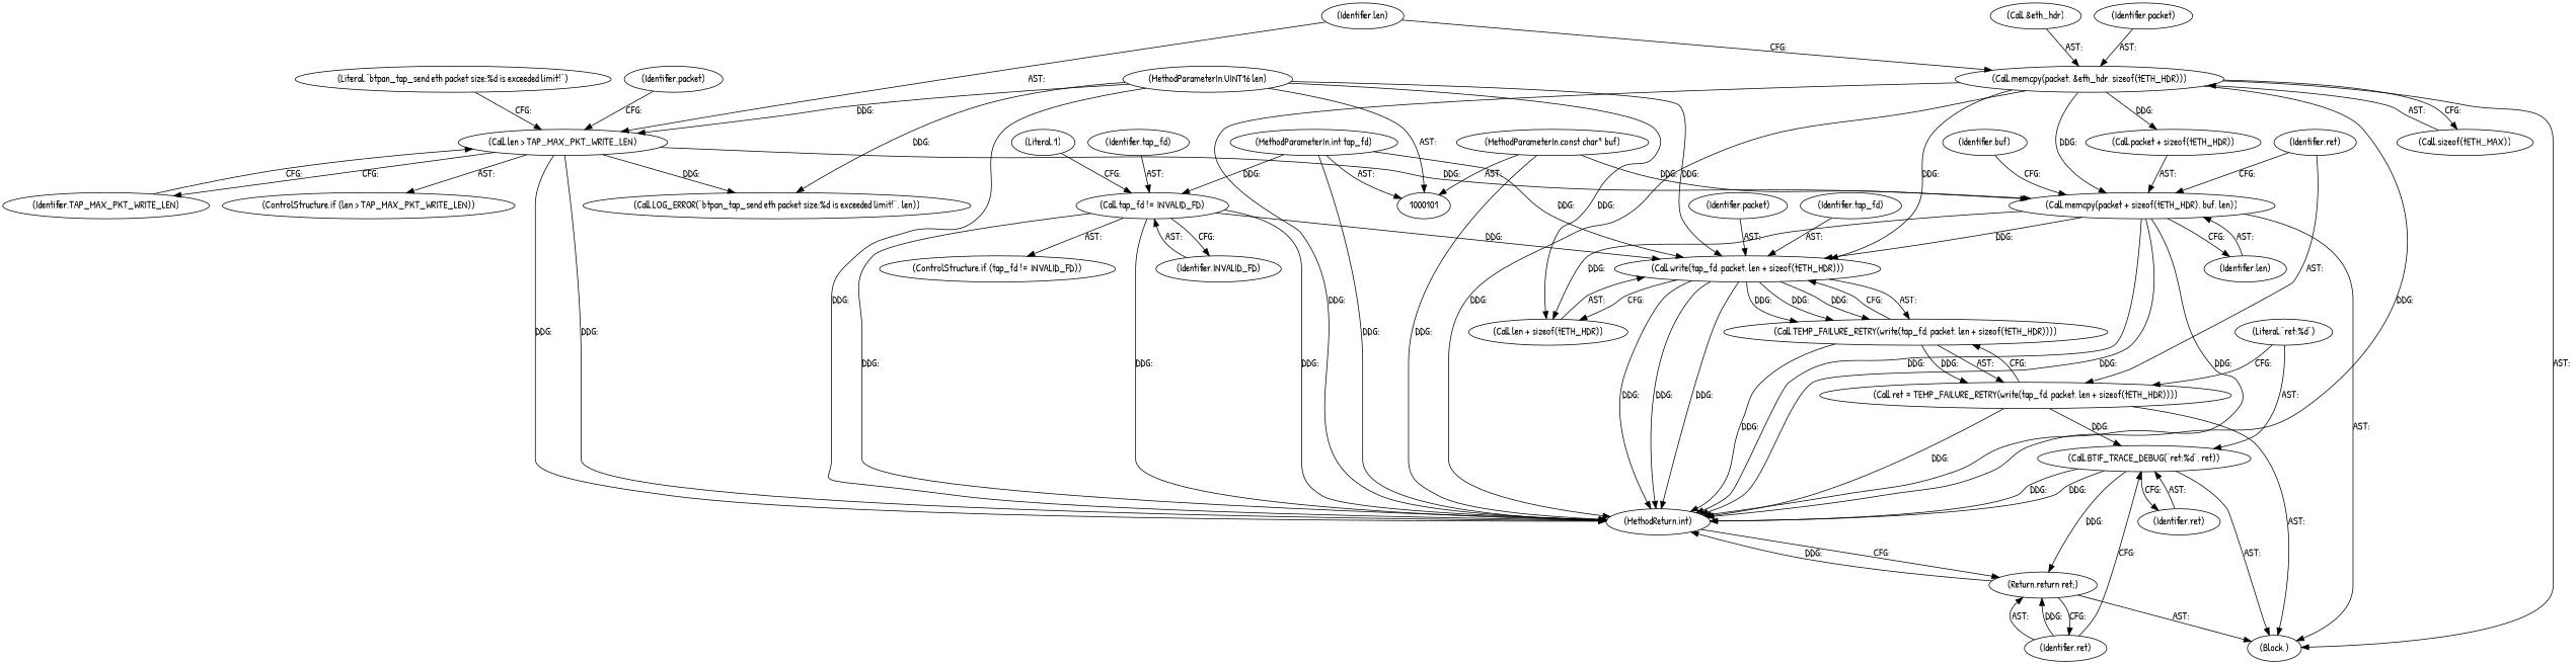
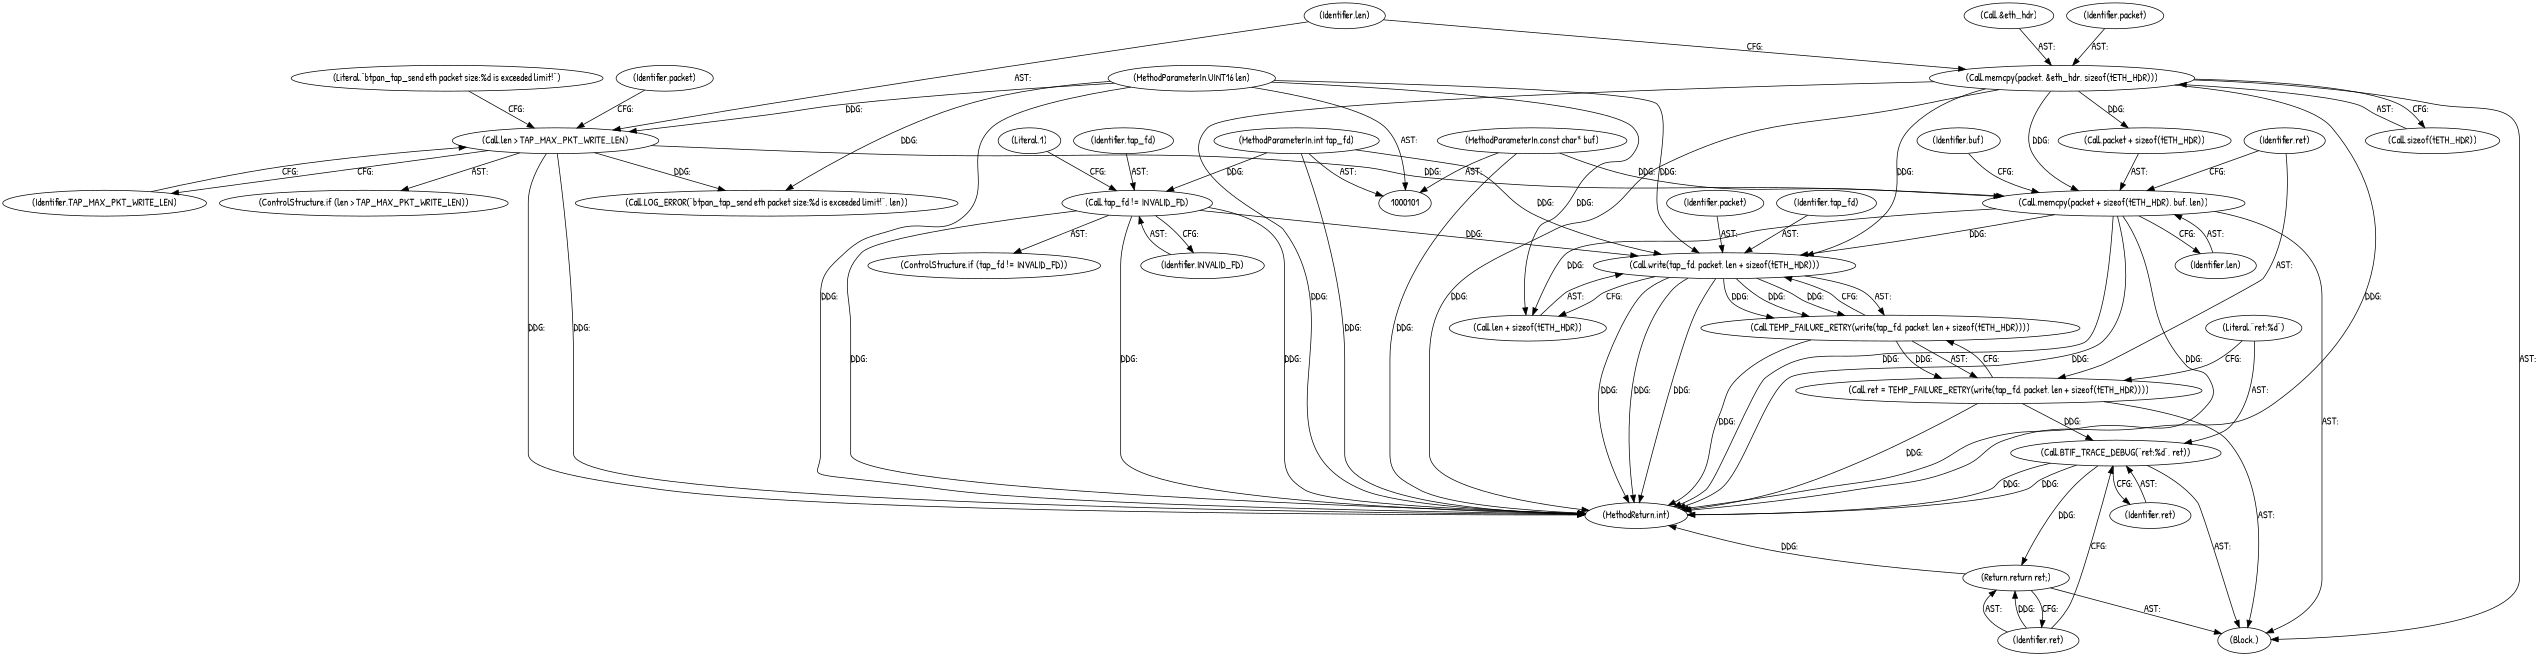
  digraph {
    fontname="Patrick Hand"
    node [fontname="Patrick Hand"]
    edge [fontname="Patrick Hand"]
    n1 [label="(Call,write(tap_fd, packet, len + sizeof(tETH_HDR)))"]
    n2 [label="(Call,TEMP_FAILURE_RETRY(write(tap_fd, packet, len + sizeof(tETH_HDR))))"]
    n3 [label="(MethodReturn,int)"]
    n4 [label="(Call,len + sizeof(tETH_HDR))"]
    n5 [label="(Call,ret = TEMP_FAILURE_RETRY(write(tap_fd, packet, len + sizeof(tETH_HDR))))"]
    n6 [label="(Return,return ret;)"]
    n7 [label="(Call,tap_fd != INVALID_FD)"]
    n8 [label="(ControlStructure,if (tap_fd != INVALID_FD))"]
    n9 [label="(Identifier,INVALID_FD)"]
    n10 [label="(MethodParameterIn,int tap_fd)"]
    1000101
    n12 [label="(Call,memcpy(packet, &eth_hdr, sizeof(tETH_HDR)))"]
    n13 [label="(Call,memcpy(packet + sizeof(tETH_HDR), buf, len))"]
    n14 [label="(Call,packet + sizeof(tETH_HDR))"]
-   n15 [label="(Call,sizeof(tETH_MAX))"]
+   n15 [label="(Call,sizeof(tETH_HDR))"]
    n16 [label="(Block,)"]
    n17 [label="(Identifier,len)"]
    n18 [label="(MethodParameterIn,const char* buf)"]
    n19 [label="(Call,len > TAP_MAX_PKT_WRITE_LEN)"]
    n20 [label="(Call,LOG_ERROR(\"btpan_tap_send eth packet size:%d is exceeded limit!\", len))"]
    n21 [label="(Identifier,TAP_MAX_PKT_WRITE_LEN)"]
    n22 [label="(ControlStructure,if (len > TAP_MAX_PKT_WRITE_LEN))"]
    n23 [label="(MethodParameterIn,UINT16 len)"]
    n24 [label="(Call,BTIF_TRACE_DEBUG(\"ret:%d\", ret))"]
    n25 [label="(Identifier,ret)"]
    n26 [label="(Identifier,ret)"]
    n27 [label="(Identifier,packet)"]
    n28 [label="(Literal,\"ret:%d\")"]
    n29 [label="(Identifier,buf)"]
    n30 [label="(Identifier,ret)"]
    n31 [label="(Identifier,tap_fd)"]
    n32 [label="(Identifier,packet)"]
    n33 [label="(Identifier,len)"]
    n34 [label="(Call,&eth_hdr)"]
    n35 [label="(Literal,1)"]
    n36 [label="(Identifier,tap_fd)"]
    n37 [label="(Literal,\"btpan_tap_send eth packet size:%d is exceeded limit!\")"]
    n38 [label="(Identifier,packet)"]
    n1 -> n2 [label="AST: "]
    n1 -> n2 [label="DDG: "]
    n1 -> n2 [label="DDG: "]
    n1 -> n2 [label="DDG: "]
    n1 -> n3 [label="DDG: "]
    n1 -> n3 [label="DDG: "]
    n1 -> n3 [label="DDG: "]
    n1 -> n4 [label="CFG: "]
    n2 -> n1 [label="CFG: "]
    n2 -> n3 [label="DDG: "]
    n2 -> n5 [label="AST: "]
    n2 -> n5 [label="DDG: "]
-   n3 -> n6 [label="CFG: "]
    n4 -> n1 [label="AST: "]
    n5 -> n2 [label="CFG: "]
    n5 -> n3 [label="DDG: "]
    n5 -> n16 [label="AST: "]
    n5 -> n24 [label="DDG: "]
    n6 -> n3 [label="DDG: "]
    n6 -> n16 [label="AST: "]
    n6 -> n26 [label="CFG: "]
    n7 -> n1 [label="DDG: "]
    n7 -> n3 [label="DDG: "]
    n7 -> n3 [label="DDG: "]
    n7 -> n3 [label="DDG: "]
    n7 -> n8 [label="AST: "]
    n7 -> n9 [label="CFG: "]
    n9 -> n7 [label="AST: "]
    n10 -> n1 [label="DDG: "]
    n10 -> n3 [label="DDG: "]
    n10 -> n7 [label="DDG: "]
    n10 -> 1000101 [label="AST: "]
    n12 -> n1 [label="DDG: "]
    n12 -> n3 [label="DDG: "]
    n12 -> n3 [label="DDG: "]
    n12 -> n3 [label="DDG: "]
    n12 -> n13 [label="DDG: "]
    n12 -> n14 [label="DDG: "]
    n12 -> n15 [label="CFG: "]
    n12 -> n16 [label="AST: "]
    n13 -> n1 [label="DDG: "]
    n13 -> n3 [label="DDG: "]
    n13 -> n3 [label="DDG: "]
    n13 -> n3 [label="DDG: "]
    n13 -> n4 [label="DDG: "]
    n13 -> n16 [label="AST: "]
    n13 -> n17 [label="CFG: "]
    n14 -> n13 [label="AST: "]
    n15 -> n12 [label="AST: "]
    n17 -> n13 [label="AST: "]
    n18 -> n3 [label="DDG: "]
    n18 -> 1000101 [label="AST: "]
    n18 -> n13 [label="DDG: "]
    n19 -> n3 [label="DDG: "]
    n19 -> n3 [label="DDG: "]
    n19 -> n13 [label="DDG: "]
    n19 -> n20 [label="DDG: "]
    n19 -> n21 [label="CFG: "]
    n19 -> n22 [label="AST: "]
    n21 -> n19 [label="CFG: "]
    n23 -> n1 [label="DDG: "]
    n23 -> n3 [label="DDG: "]
    n23 -> n4 [label="DDG: "]
    n23 -> 1000101 [label="AST: "]
    n23 -> n19 [label="DDG: "]
    n23 -> n20 [label="DDG: "]
    n24 -> n3 [label="DDG: "]
    n24 -> n3 [label="DDG: "]
    n24 -> n6 [label="DDG: "]
    n24 -> n16 [label="AST: "]
    n24 -> n25 [label="CFG: "]
    n25 -> n24 [label="AST: "]
    n26 -> n6 [label="AST: "]
    n26 -> n6 [label="DDG: "]
    n26 -> n24 [label="CFG: "]
    n27 -> n1 [label="AST: "]
    n28 -> n5 [label="CFG: "]
    n28 -> n24 [label="AST: "]
    n29 -> n13 [label="CFG: "]
    n30 -> n5 [label="AST: "]
    n30 -> n13 [label="CFG: "]
    n31 -> n1 [label="AST: "]
    n32 -> n19 [label="CFG: "]
    n33 -> n12 [label="CFG: "]
    n33 -> n19 [label="AST: "]
    n34 -> n12 [label="AST: "]
    n35 -> n7 [label="CFG: "]
    n36 -> n7 [label="AST: "]
    n37 -> n19 [label="CFG: "]
    n38 -> n12 [label="AST: "]
  }
